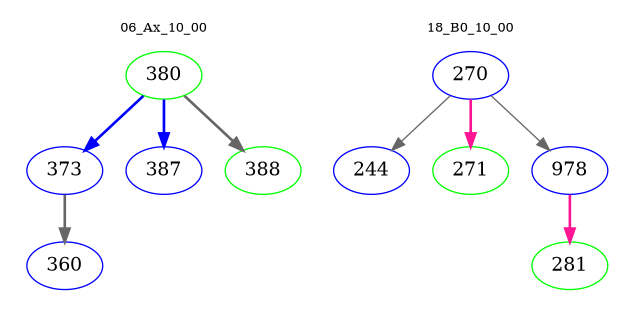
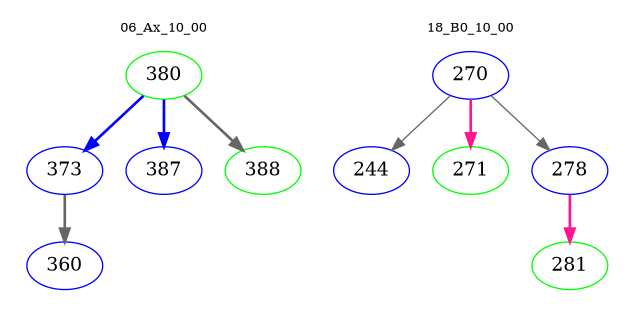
  digraph {
    node [color=blue]
    edge [color=gray40 style=bold]
    n1 [color=green label=380]
    n2 [label=373]
    n3 [label=387]
    n4 [color=green label=388]
    n5 [label=360]
    n6 [label=270]
    n7 [label=244]
    n8 [color=green label=271]
-   n9 [label=978]
+   n9 [label=278]
    n10 [color=green label=281]
    subgraph cluster_1 {
      color=white
      fontsize=10
      label="06_Ax_10_00"
      n1
      n2
      n3
      n4
      n5
    }
    subgraph cluster_2 {
      color=white
      fontsize=10
      label="18_B0_10_00"
      n6
      n7
      n8
      n9
      n10
    }
    n1 -> n2 [color=blue]
    n1 -> n3 [color=blue]
    n1 -> n4
    n2 -> n5
    n6 -> n7 [style=solid]
    n6 -> n8 [color=deeppink]
    n6 -> n9 [style=solid]
    n9 -> n10 [color=deeppink]
  }
